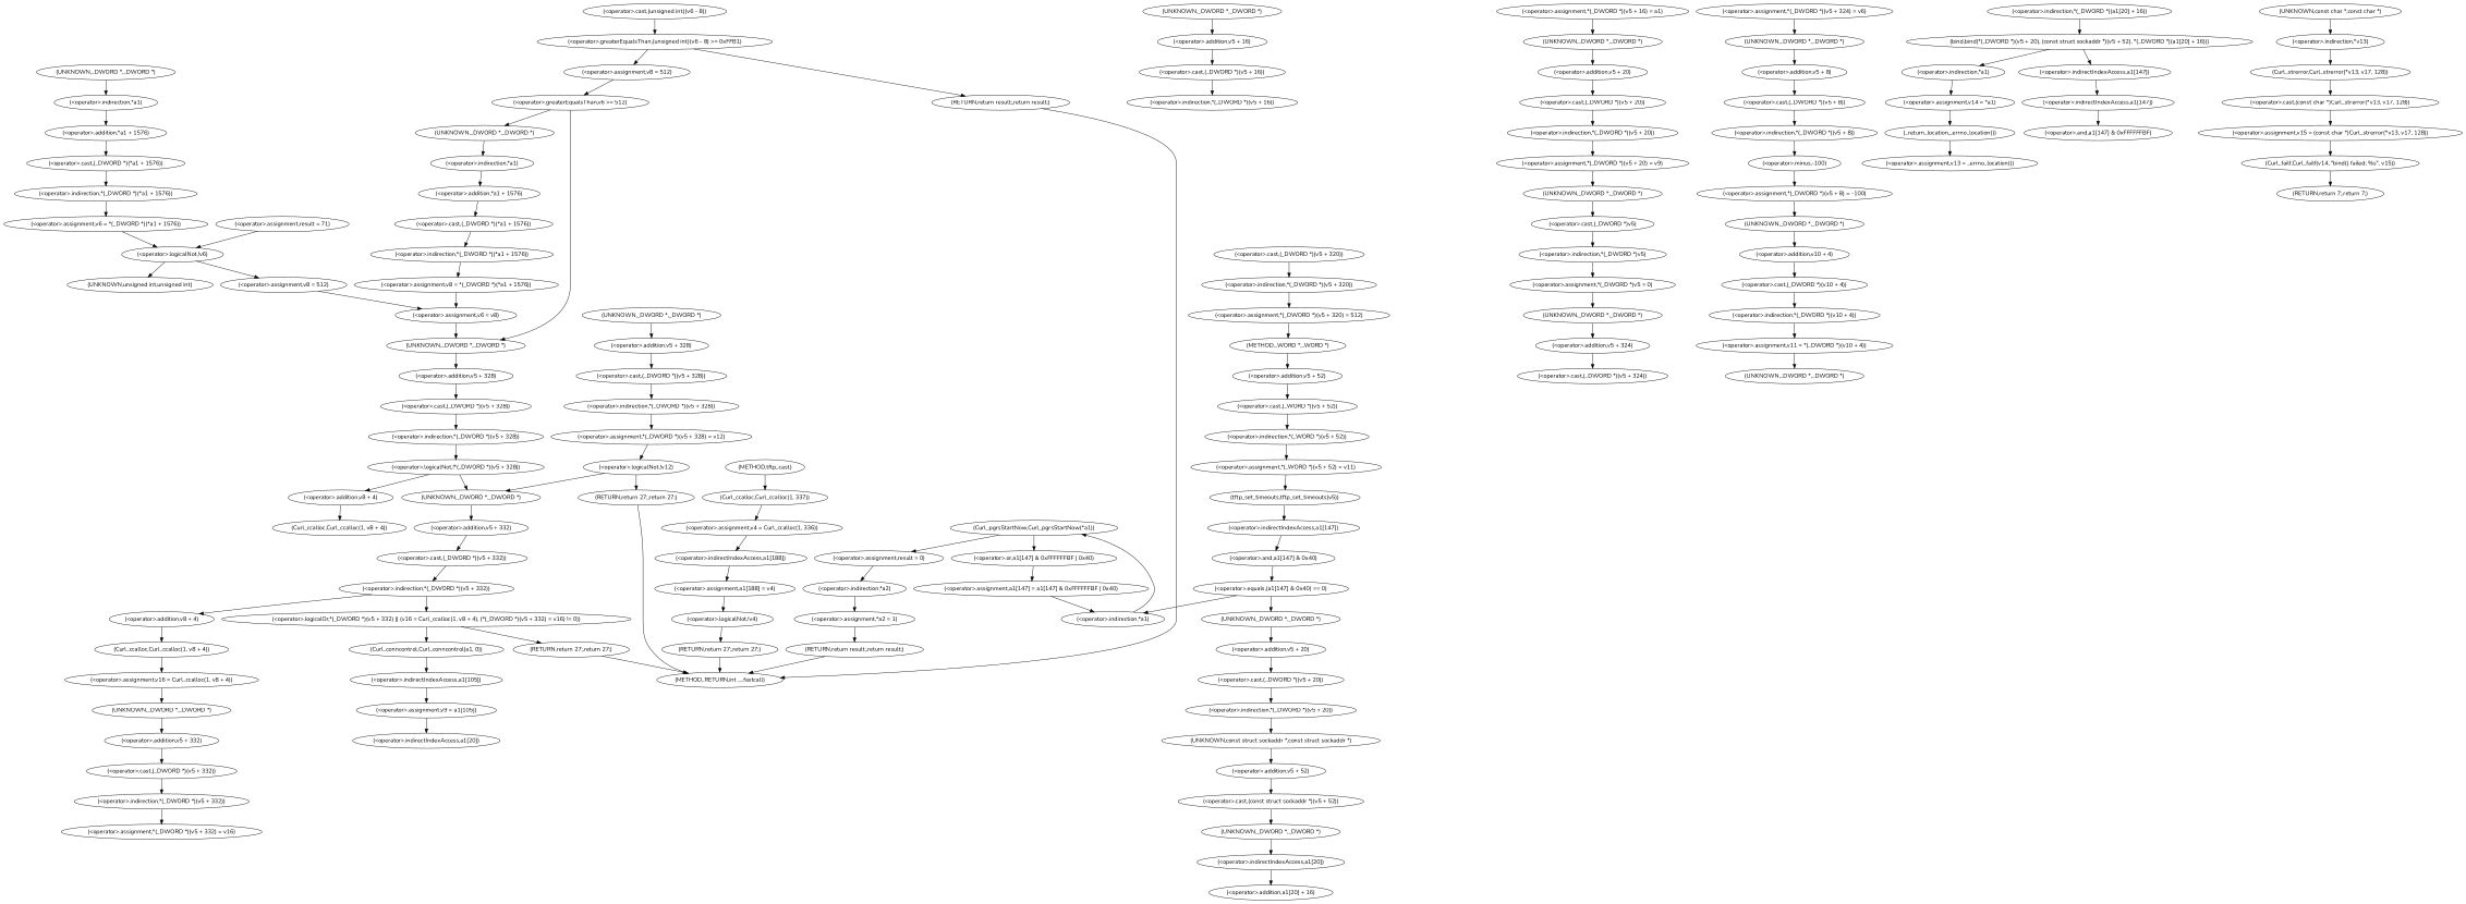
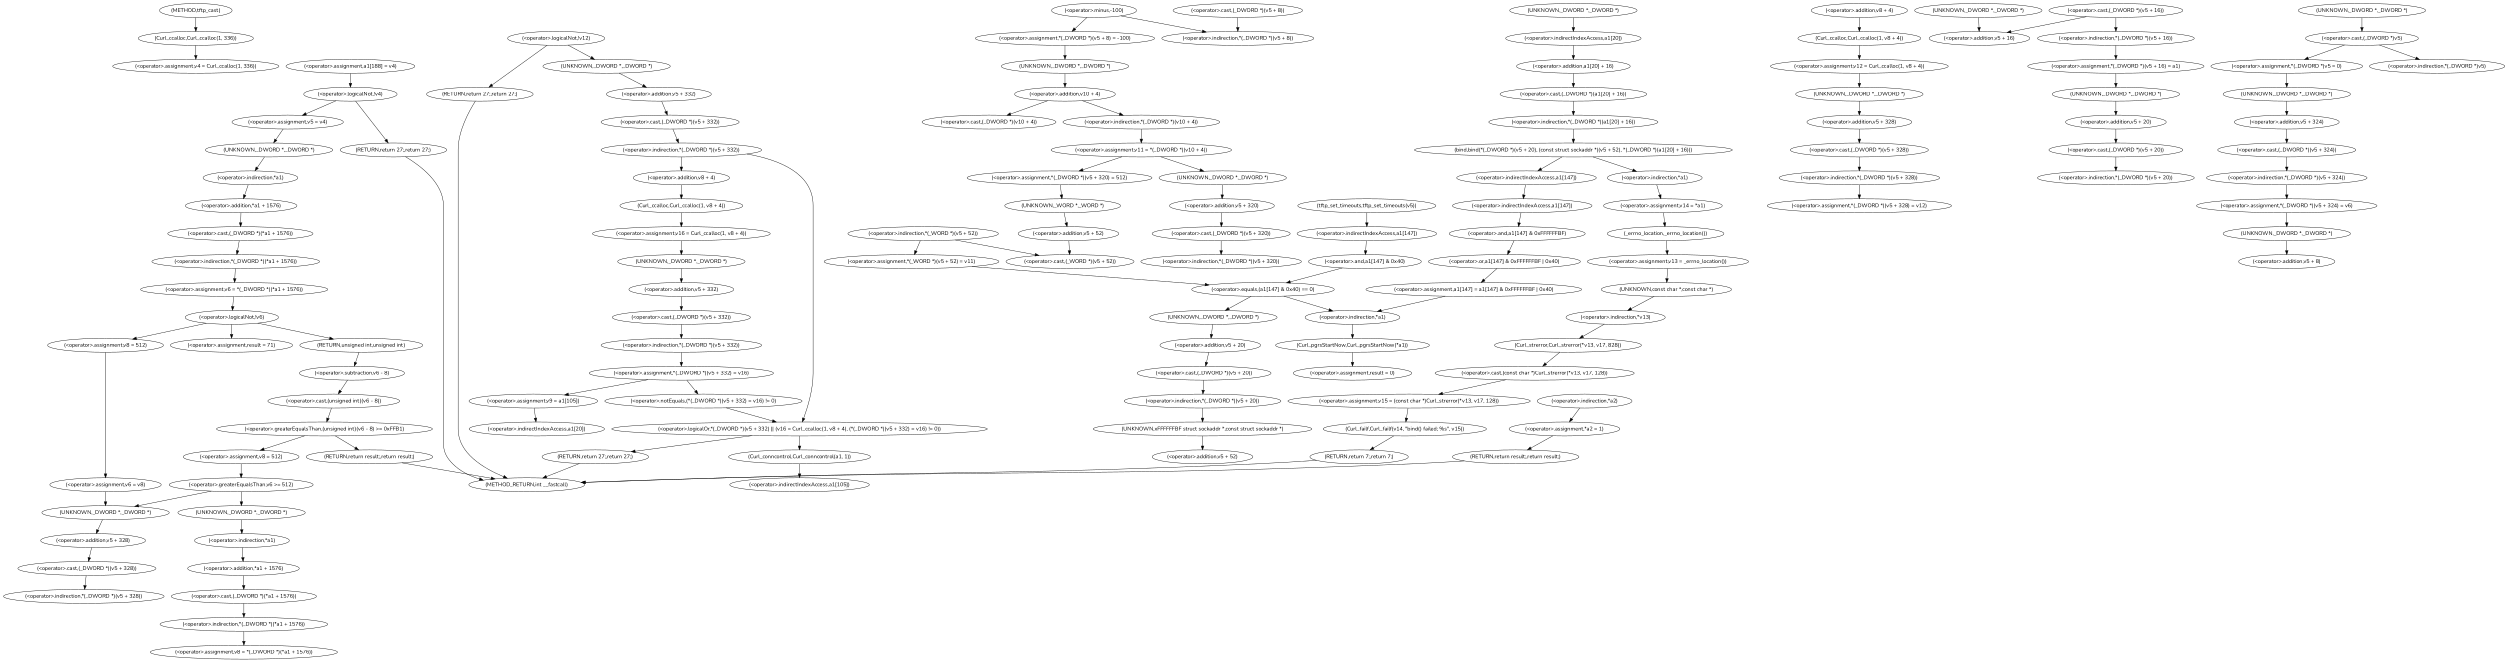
  digraph {
    fontname=Nunito
    node [fontname=Nunito]
    edge [fontname=Nunito]
    n1 [label="(<operator>.assignment,v4 = Curl_ccalloc(1, 336))"]
-   n2 [label="(<operator>.indirectIndexAccess,a1[188])"]
    n3 [label="(<operator>.assignment,a1[188] = v4)"]
-   n4 [label="(Curl_ccalloc,Curl_ccalloc(1, 337))"]
+   n4 [label="(Curl_ccalloc,Curl_ccalloc(1, 336))"]
    n5 [label="(<operator>.logicalNot,!v4)"]
    n6 [label="(RETURN,return 27;,return 27;)"]
+   n7 [label="(<operator>.assignment,v5 = v4)"]
    n8 [label="(METHOD_RETURN,int __fastcall)"]
    n9 [label="(UNKNOWN,_DWORD *,_DWORD *)"]
    n10 [label="(<operator>.indirection,*a1)"]
    n11 [label="(<operator>.assignment,v6 = *(_DWORD *)(*a1 + 1576))"]
    n12 [label="(<operator>.logicalNot,!v6)"]
    n13 [label="(<operator>.assignment,v8 = 512)"]
    n14 [label="(<operator>.assignment,result = 71)"]
-   n15 [label="(UNKNOWN,unsigned int,unsigned int)"]
+   n15 [label="(RETURN,unsigned int,unsigned int)"]
    n16 [label="(<operator>.indirection,*(_DWORD *)(*a1 + 1576))"]
    n17 [label="(<operator>.cast,(_DWORD *)(*a1 + 1576))"]
    n18 [label="(<operator>.addition,*a1 + 1576)"]
    n19 [label="(<operator>.assignment,v6 = v8)"]
    n20 [label="(UNKNOWN,_DWORD *,_DWORD *)"]
    n21 [label="(<operator>.addition,v5 + 328)"]
+   n22 [label="(<operator>.subtraction,v6 - 8)"]
    n23 [label="(<operator>.greaterEqualsThan,(unsigned int)(v6 - 8) >= 0xFFB1)"]
    n24 [label="(RETURN,return result;,return result;)"]
    n25 [label="(<operator>.assignment,v8 = 512)"]
    n26 [label="(<operator>.greaterEqualsThan,v6 >= 512)"]
    n27 [label="(<operator>.cast,(unsigned int)(v6 - 8))"]
    n28 [label="(UNKNOWN,_DWORD *,_DWORD *)"]
    n29 [label="(<operator>.indirection,*a1)"]
    n30 [label="(<operator>.assignment,v8 = *(_DWORD *)(*a1 + 1576))"]
    n31 [label="(<operator>.indirection,*(_DWORD *)(*a1 + 1576))"]
    n32 [label="(<operator>.cast,(_DWORD *)(*a1 + 1576))"]
    n33 [label="(<operator>.addition,*a1 + 1576)"]
-   n34 [label="(<operator>.logicalNot,!*(_DWORD *)(v5 + 328))"]
    n35 [label="(<operator>.addition,v8 + 4)"]
    n36 [label="(UNKNOWN,_DWORD *,_DWORD *)"]
    n37 [label="(Curl_ccalloc,Curl_ccalloc(1, v8 + 4))"]
    n38 [label="(<operator>.addition,v5 + 332)"]
    n39 [label="(<operator>.indirection,*(_DWORD *)(v5 + 328))"]
    n40 [label="(<operator>.cast,(_DWORD *)(v5 + 328))"]
+   n41 [label="(<operator>.assignment,v12 = Curl_ccalloc(1, v8 + 4))"]
    n42 [label="(UNKNOWN,_DWORD *,_DWORD *)"]
    n43 [label="(<operator>.addition,v5 + 328)"]
    n44 [label="(<operator>.assignment,*(_DWORD *)(v5 + 328) = v12)"]
    n45 [label="(<operator>.logicalNot,!v12)"]
    n46 [label="(RETURN,return 27;,return 27;)"]
    n47 [label="(<operator>.indirection,*(_DWORD *)(v5 + 328))"]
    n48 [label="(<operator>.cast,(_DWORD *)(v5 + 328))"]
    n49 [label="(<operator>.logicalOr,*(_DWORD *)(v5 + 332) || (v16 = Curl_ccalloc(1, v8 + 4), (*(_DWORD *)(v5 + 332) = v16) != 0))"]
-   n50 [label="(Curl_conncontrol,Curl_conncontrol(a1, 0))"]
+   n50 [label="(Curl_conncontrol,Curl_conncontrol(a1, 1))"]
    n51 [label="(RETURN,return 27;,return 27;)"]
    n52 [label="(<operator>.indirectIndexAccess,a1[105])"]
    n53 [label="(<operator>.indirection,*(_DWORD *)(v5 + 332))"]
    n54 [label="(<operator>.addition,v8 + 4)"]
    n55 [label="(Curl_ccalloc,Curl_ccalloc(1, v8 + 4))"]
    n56 [label="(<operator>.cast,(_DWORD *)(v5 + 332))"]
    n57 [label="(<operator>.assignment,v16 = Curl_ccalloc(1, v8 + 4))"]
    n58 [label="(UNKNOWN,_DWORD *,_DWORD *)"]
    n59 [label="(<operator>.addition,v5 + 332)"]
+   n60 [label="(<operator>.notEquals,(*(_DWORD *)(v5 + 332) = v16) != 0)"]
    n61 [label="(<operator>.assignment,*(_DWORD *)(v5 + 332) = v16)"]
    n62 [label="(<operator>.indirection,*(_DWORD *)(v5 + 332))"]
    n63 [label="(<operator>.cast,(_DWORD *)(v5 + 332))"]
    n64 [label="(<operator>.assignment,v9 = a1[105])"]
    n65 [label="(<operator>.indirectIndexAccess,a1[20])"]
    n66 [label="(UNKNOWN,_DWORD *,_DWORD *)"]
    n67 [label="(<operator>.addition,v5 + 16)"]
    n68 [label="(<operator>.assignment,*(_DWORD *)(v5 + 16) = a1)"]
    n69 [label="(UNKNOWN,_DWORD *,_DWORD *)"]
    n70 [label="(<operator>.addition,v5 + 20)"]
    n71 [label="(<operator>.indirection,*(_DWORD *)(v5 + 16))"]
    n72 [label="(<operator>.cast,(_DWORD *)(v5 + 16))"]
-   n73 [label="(<operator>.assignment,*(_DWORD *)(v5 + 20) = v9)"]
    n74 [label="(UNKNOWN,_DWORD *,_DWORD *)"]
    n75 [label="(<operator>.cast,(_DWORD *)v5)"]
    n76 [label="(<operator>.indirection,*(_DWORD *)(v5 + 20))"]
    n77 [label="(<operator>.cast,(_DWORD *)(v5 + 20))"]
    n78 [label="(<operator>.assignment,*(_DWORD *)v5 = 0)"]
    n79 [label="(UNKNOWN,_DWORD *,_DWORD *)"]
    n80 [label="(<operator>.addition,v5 + 324)"]
    n81 [label="(<operator>.indirection,*(_DWORD *)v5)"]
    n82 [label="(<operator>.assignment,*(_DWORD *)(v5 + 324) = v6)"]
    n83 [label="(UNKNOWN,_DWORD *,_DWORD *)"]
    n84 [label="(<operator>.addition,v5 + 8)"]
+   n85 [label="(<operator>.indirection,*(_DWORD *)(v5 + 324))"]
    n86 [label="(<operator>.cast,(_DWORD *)(v5 + 324))"]
    n87 [label="(<operator>.assignment,*(_DWORD *)(v5 + 8) = -100)"]
    n88 [label="(UNKNOWN,_DWORD *,_DWORD *)"]
    n89 [label="(<operator>.addition,v10 + 4)"]
    n90 [label="(<operator>.indirection,*(_DWORD *)(v5 + 8))"]
    n91 [label="(<operator>.minus,-100)"]
    n92 [label="(<operator>.cast,(_DWORD *)(v5 + 8))"]
    n93 [label="(<operator>.assignment,v11 = *(_DWORD *)(v10 + 4))"]
    n94 [label="(UNKNOWN,_DWORD *,_DWORD *)"]
+   n95 [label="(<operator>.addition,v5 + 320)"]
    n96 [label="(<operator>.indirection,*(_DWORD *)(v10 + 4))"]
    n97 [label="(<operator>.cast,(_DWORD *)(v10 + 4))"]
    n98 [label="(<operator>.assignment,*(_DWORD *)(v5 + 320) = 512)"]
-   n99 [label="(METHOD,_WORD *,_WORD *)"]
+   n99 [label="(UNKNOWN,_WORD *,_WORD *)"]
    n100 [label="(<operator>.addition,v5 + 52)"]
    n101 [label="(<operator>.indirection,*(_DWORD *)(v5 + 320))"]
    n102 [label="(<operator>.cast,(_DWORD *)(v5 + 320))"]
    n103 [label="(<operator>.assignment,*(_WORD *)(v5 + 52) = v11)"]
    n104 [label="(tftp_set_timeouts,tftp_set_timeouts(v5))"]
    n105 [label="(<operator>.indirectIndexAccess,a1[147])"]
    n106 [label="(<operator>.indirection,*(_WORD *)(v5 + 52))"]
    n107 [label="(<operator>.cast,(_WORD *)(v5 + 52))"]
    n108 [label="(<operator>.and,a1[147] & 0x40)"]
    n109 [label="(<operator>.equals,(a1[147] & 0x40) == 0)"]
    n110 [label="(UNKNOWN,_DWORD *,_DWORD *)"]
    n111 [label="(<operator>.indirection,*a1)"]
    n112 [label="(<operator>.addition,v5 + 20)"]
    n113 [label="(Curl_pgrsStartNow,Curl_pgrsStartNow(*a1))"]
    n114 [label="(bind,bind(*(_DWORD *)(v5 + 20), (const struct sockaddr *)(v5 + 52), *(_DWORD *)(a1[20] + 16)))"]
    n115 [label="(<operator>.indirection,*a1)"]
    n116 [label="(<operator>.indirectIndexAccess,a1[147])"]
    n117 [label="(<operator>.assignment,v14 = *a1)"]
    n118 [label="(<operator>.indirectIndexAccess,a1[147])"]
    n119 [label="(<operator>.indirection,*(_DWORD *)(v5 + 20))"]
-   n120 [label="(UNKNOWN,const struct sockaddr *,const struct sockaddr *)"]
+   n120 [label="(UNKNOWN,xFFFFFFBF struct sockaddr *,const struct sockaddr *)"]
    n121 [label="(<operator>.addition,v5 + 52)"]
    n122 [label="(<operator>.cast,(_DWORD *)(v5 + 20))"]
-   n123 [label="(<operator>.cast,(const struct sockaddr *)(v5 + 52))"]
    n124 [label="(UNKNOWN,_DWORD *,_DWORD *)"]
    n125 [label="(<operator>.indirectIndexAccess,a1[20])"]
    n126 [label="(<operator>.indirection,*(_DWORD *)(a1[20] + 16))"]
+   n127 [label="(<operator>.cast,(_DWORD *)(a1[20] + 16))"]
    n128 [label="(<operator>.addition,a1[20] + 16)"]
-   n129 [label="(_return_location,_errno_location())"]
+   n129 [label="(_errno_location,_errno_location())"]
    n130 [label="(<operator>.assignment,v13 = _errno_location())"]
    n131 [label="(UNKNOWN,const char *,const char *)"]
    n132 [label="(<operator>.indirection,*v13)"]
    n133 [label="(<operator>.assignment,v15 = (const char *)Curl_strerror(*v13, v17, 128))"]
    n134 [label="(Curl_failf,Curl_failf(v14, \"bind() failed; %s\", v15))"]
    n135 [label="(RETURN,return 7;,return 7;)"]
    n136 [label="(<operator>.cast,(const char *)Curl_strerror(*v13, v17, 128))"]
-   n137 [label="(Curl_strerror,Curl_strerror(*v13, v17, 128))"]
+   n137 [label="(Curl_strerror,Curl_strerror(*v13, v17, 828))"]
    n138 [label="(<operator>.assignment,a1[147] = a1[147] & 0xFFFFFFBF | 0x40)"]
    n139 [label="(<operator>.and,a1[147] & 0xFFFFFFBF)"]
    n140 [label="(<operator>.or,a1[147] & 0xFFFFFFBF | 0x40)"]
    n141 [label="(<operator>.assignment,result = 0)"]
    n142 [label="(<operator>.indirection,*a2)"]
    n143 [label="(<operator>.assignment,*a2 = 1)"]
    n144 [label="(RETURN,return result;,return result;)"]
    n145 [label="(METHOD,tftp_cast)"]
-   n1 -> n2
-   n2 -> n3
    n3 -> n5
    n4 -> n1
    n5 -> n6
+   n5 -> n7
    n6 -> n8
+   n7 -> n9
    n9 -> n10
    n10 -> n18
    n11 -> n12
    n12 -> n13
-   n14 -> n12
+   n12 -> n14
    n12 -> n15
    n13 -> n19
+   n15 -> n22
    n16 -> n11
    n17 -> n16
    n18 -> n17
    n19 -> n20
    n20 -> n21
    n21 -> n40
+   n22 -> n27
    n23 -> n24
    n23 -> n25
    n24 -> n8
    n25 -> n26
    n26 -> n20
    n26 -> n28
    n27 -> n23
    n28 -> n29
    n29 -> n33
-   n30 -> n19
    n31 -> n30
    n32 -> n31
    n33 -> n32
-   n34 -> n35
-   n34 -> n36
    n35 -> n37
    n36 -> n38
+   n37 -> n41
    n38 -> n56
-   n39 -> n34
    n40 -> n39
+   n41 -> n42
    n42 -> n43
    n43 -> n48
-   n44 -> n45
    n45 -> n36
    n45 -> n46
    n46 -> n8
    n47 -> n44
    n48 -> n47
    n49 -> n50
    n49 -> n51
    n50 -> n52
    n51 -> n8
-   n52 -> n64
+   n61 -> n64
    n53 -> n49
    n53 -> n54
    n54 -> n55
    n55 -> n57
    n56 -> n53
    n57 -> n58
    n58 -> n59
    n59 -> n63
+   n60 -> n49
+   n61 -> n60
    n62 -> n61
    n63 -> n62
    n64 -> n65
    n66 -> n67
-   n67 -> n72
+   n72 -> n67
    n68 -> n69
    n69 -> n70
    n70 -> n77
+   n71 -> n68
    n72 -> n71
-   n73 -> n74
    n74 -> n75
    n75 -> n81
-   n76 -> n73
    n77 -> n76
    n78 -> n79
    n79 -> n80
    n80 -> n86
-   n81 -> n78
+   n75 -> n78
    n82 -> n83
    n83 -> n84
-   n84 -> n92
+   n85 -> n82
+   n86 -> n85
    n87 -> n88
    n88 -> n89
    n89 -> n97
-   n90 -> n91
+   n91 -> n90
    n91 -> n87
    n92 -> n90
    n93 -> n94
+   n94 -> n95
+   n95 -> n102
    n96 -> n93
-   n97 -> n96
+   n89 -> n96
    n98 -> n99
    n99 -> n100
    n100 -> n107
-   n101 -> n98
+   n93 -> n98
    n102 -> n101
-   n103 -> n104
+   n103 -> n109
    n104 -> n105
    n105 -> n108
    n106 -> n103
-   n107 -> n106
+   n106 -> n107
    n108 -> n109
    n109 -> n110
    n109 -> n111
    n110 -> n112
    n111 -> n113
    n112 -> n122
    n113 -> n141
    n114 -> n115
    n114 -> n116
    n115 -> n117
    n116 -> n118
    n117 -> n129
    n118 -> n139
    n119 -> n120
    n120 -> n121
-   n121 -> n123
    n122 -> n119
-   n123 -> n124
    n124 -> n125
    n125 -> n128
    n126 -> n114
+   n127 -> n126
+   n128 -> n127
    n129 -> n130
+   n130 -> n131
    n131 -> n132
    n132 -> n137
    n133 -> n134
    n134 -> n135
+   n135 -> n8
    n136 -> n133
    n137 -> n136
    n138 -> n111
-   n113 -> n140
+   n139 -> n140
    n140 -> n138
-   n141 -> n142
    n142 -> n143
    n143 -> n144
    n144 -> n8
    n145 -> n4
  }
